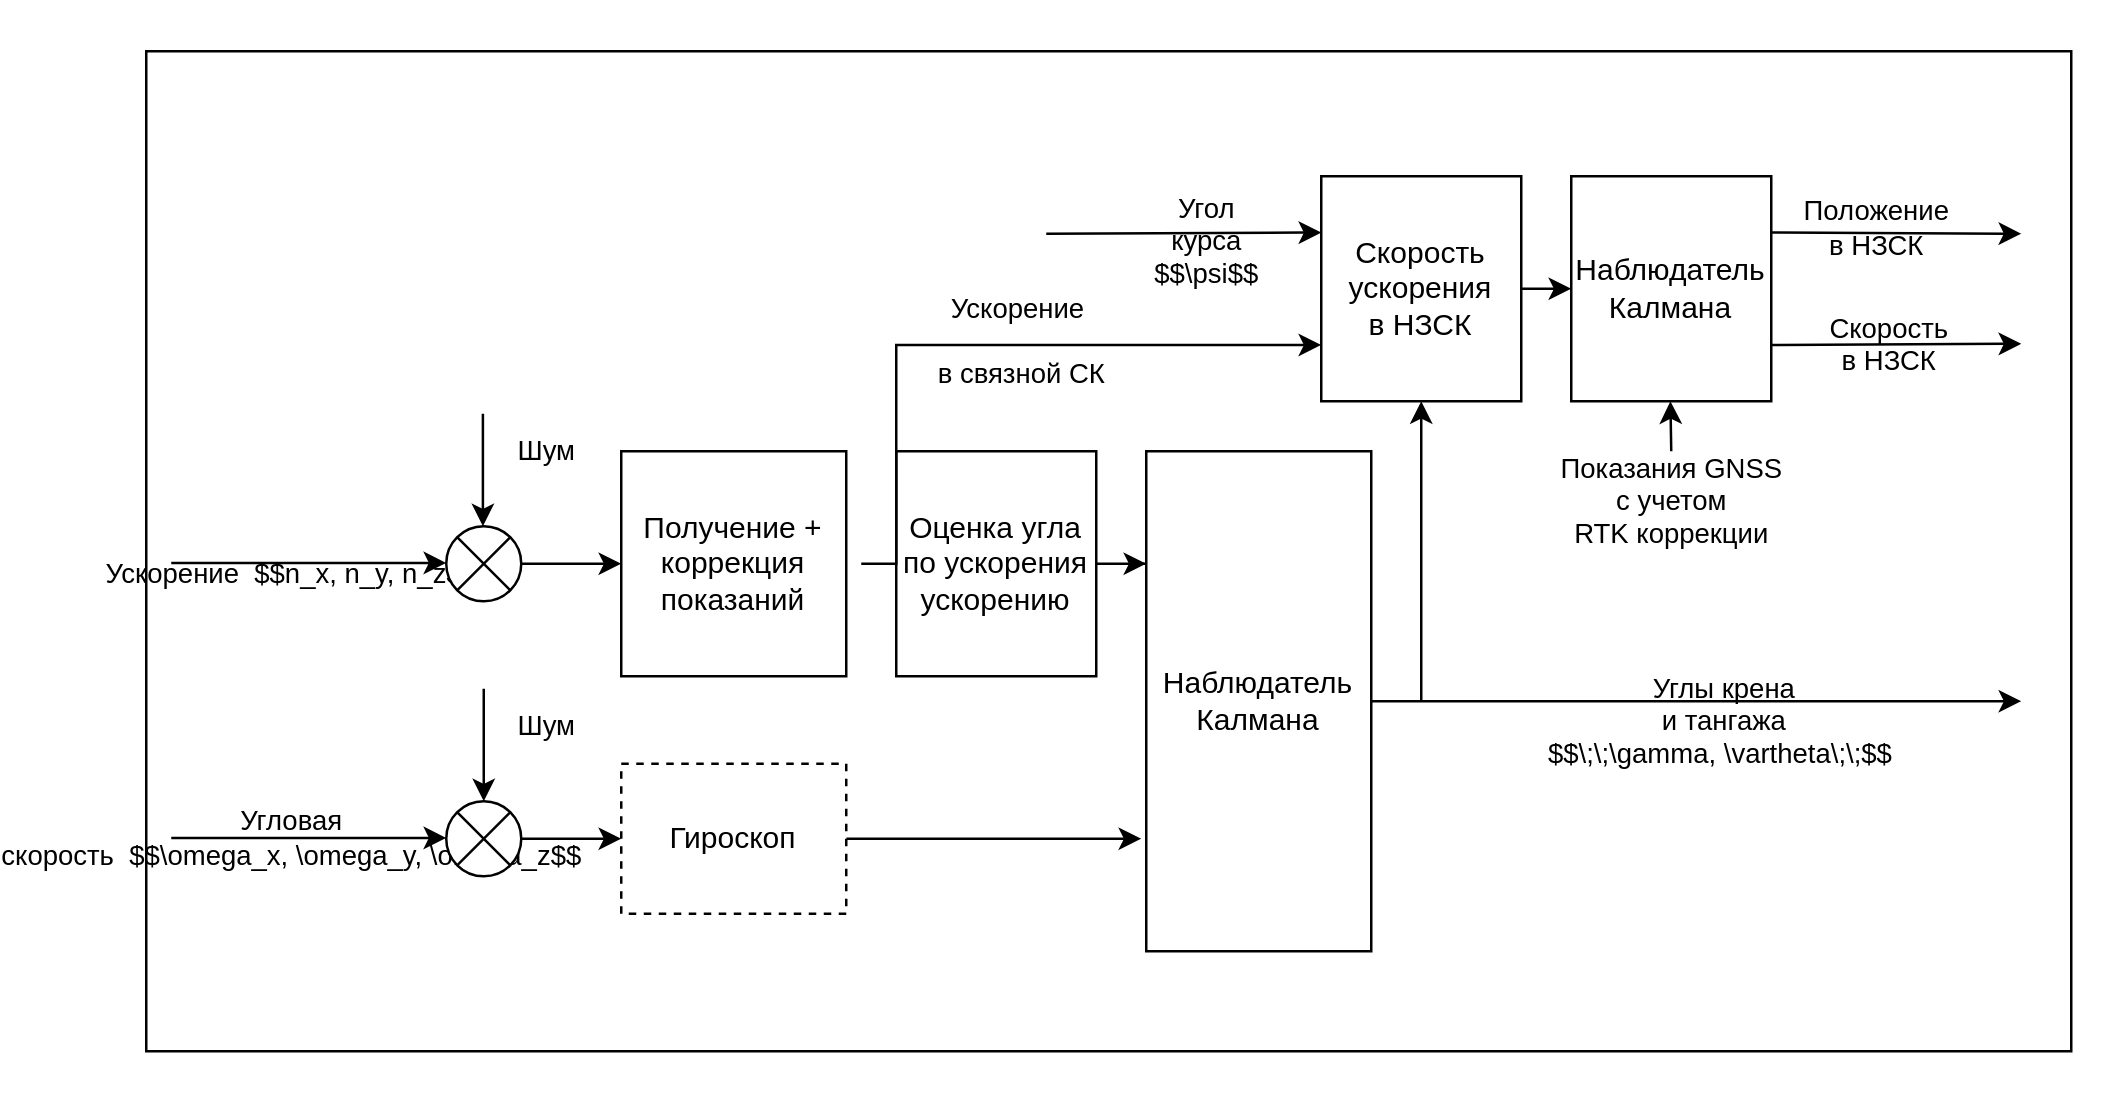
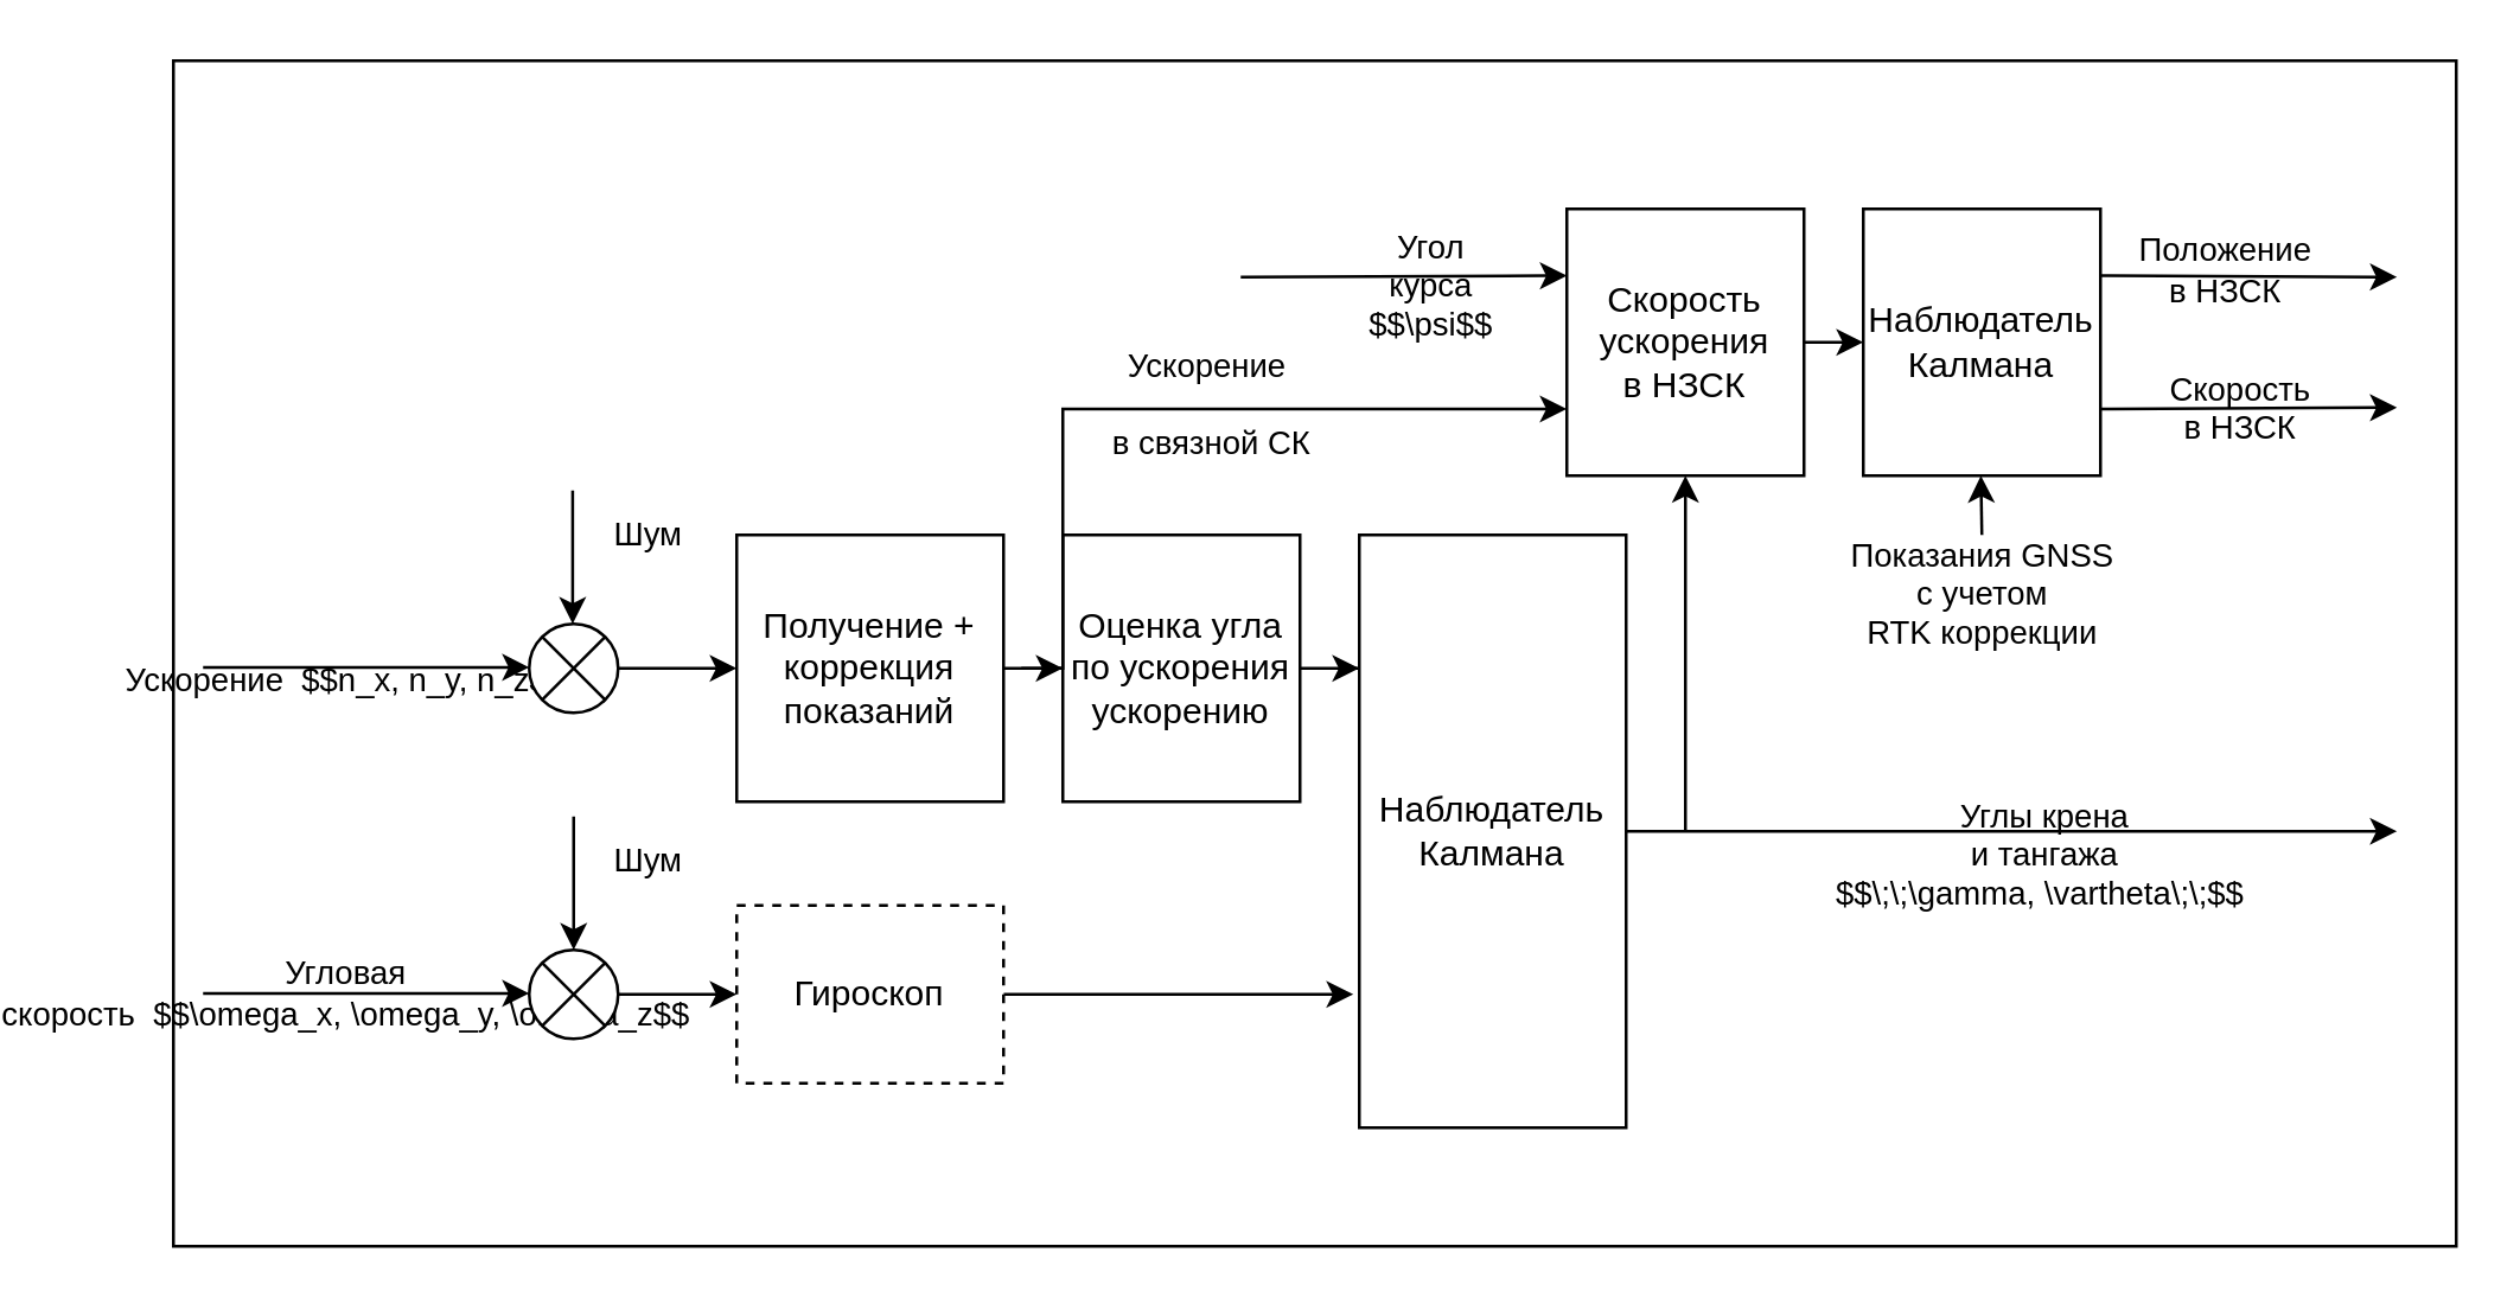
  <mxCell id="0" />
  <mxCell id="1" parent="0" />
+ <mxCell id="2" style="edgeStyle=orthogonalEdgeStyle;rounded=0;orthogonalLoop=1;jettySize=auto;html=1;entryX=0;entryY=0.5;entryDx=0;entryDy=0;labelBackgroundColor=none;" edge="1" parent="1" source="3" target="10"><mxGeometry relative="1" as="geometry" /></mxCell>
  <mxCell id="3" value="Получение + коррекция показаний" style="rounded=0;whiteSpace=wrap;html=1;labelBackgroundColor=none;" vertex="1" parent="1"><mxGeometry x="210" y="180" width="90" height="90" as="geometry" /></mxCell>
  <mxCell id="4" value="" style="endArrow=classic;html=1;labelBackgroundColor=none;" edge="1" parent="1"><mxGeometry width="50" height="50" relative="1" as="geometry"><mxPoint x="30" y="224.66" as="sourcePoint" /><mxPoint x="140" y="224.66" as="targetPoint" /></mxGeometry></mxCell>
  <mxCell id="5" value="Ускорение&amp;nbsp; $$n_x, n_y, n_z$$" style="edgeLabel;html=1;align=center;verticalAlign=middle;resizable=0;points=[];labelBackgroundColor=none;" vertex="1" connectable="0" parent="4"><mxGeometry x="-0.153" y="-1" relative="1" as="geometry"><mxPoint y="3" as="offset" /></mxGeometry></mxCell>
  <mxCell id="6" style="edgeStyle=orthogonalEdgeStyle;rounded=0;orthogonalLoop=1;jettySize=auto;html=1;entryX=0;entryY=0.5;entryDx=0;entryDy=0;labelBackgroundColor=none;" edge="1" parent="1" source="8" target="3"><mxGeometry relative="1" as="geometry" /></mxCell>
  <mxCell id="7" style="edgeStyle=orthogonalEdgeStyle;rounded=0;orthogonalLoop=1;jettySize=auto;html=1;exitX=0.5;exitY=0;exitDx=0;exitDy=0;entryX=0.5;entryY=0;entryDx=0;entryDy=0;labelBackgroundColor=none;" edge="1" parent="1" source="8" target="8"><mxGeometry relative="1" as="geometry"><mxPoint x="148.407" y="175" as="targetPoint" /></mxGeometry></mxCell>
  <mxCell id="8" value="" style="shape=sumEllipse;perimeter=ellipsePerimeter;whiteSpace=wrap;html=1;backgroundOutline=1;labelBackgroundColor=none;" vertex="1" parent="1"><mxGeometry x="140" y="210" width="30" height="30" as="geometry" /></mxCell>
  <mxCell id="9" style="edgeStyle=orthogonalEdgeStyle;rounded=0;orthogonalLoop=1;jettySize=auto;html=1;entryX=0;entryY=0.225;entryDx=0;entryDy=0;entryPerimeter=0;labelBackgroundColor=none;" edge="1" parent="1" source="10" target="13"><mxGeometry relative="1" as="geometry" /></mxCell>
  <mxCell id="10" value="Оценка угла по ускорения ускорению" style="rounded=0;whiteSpace=wrap;html=1;labelBackgroundColor=none;" vertex="1" parent="1"><mxGeometry x="320" y="180" width="80" height="90" as="geometry" /></mxCell>
  <mxCell id="11" style="edgeStyle=orthogonalEdgeStyle;rounded=0;orthogonalLoop=1;jettySize=auto;html=1;labelBackgroundColor=none;" edge="1" parent="1" source="13"><mxGeometry relative="1" as="geometry"><mxPoint x="770" y="280" as="targetPoint" /><Array as="points"><mxPoint x="550" y="280" /><mxPoint x="550" y="280" /></Array></mxGeometry></mxCell>
  <mxCell id="12" value="&lt;div&gt;Углы крена&lt;/div&gt;&lt;div&gt; и тангажа&lt;/div&gt;&lt;div&gt;$$\;\;\gamma, \vartheta\;\;$$&amp;nbsp; &lt;/div&gt;" style="edgeLabel;html=1;align=center;verticalAlign=middle;resizable=0;points=[];fontStyle=0;labelBackgroundColor=none;" vertex="1" connectable="0" parent="11"><mxGeometry x="-0.179" relative="1" as="geometry"><mxPoint x="33" y="7" as="offset" /></mxGeometry></mxCell>
  <mxCell id="13" value="&lt;div&gt;Наблюдатель&lt;/div&gt;&lt;div&gt;Калмана&lt;/div&gt;" style="rounded=0;whiteSpace=wrap;html=1;labelBackgroundColor=none;" vertex="1" parent="1"><mxGeometry x="420" y="180" width="90" height="200" as="geometry" /></mxCell>
  <mxCell id="14" style="edgeStyle=orthogonalEdgeStyle;rounded=0;orthogonalLoop=1;jettySize=auto;html=1;labelBackgroundColor=none;" edge="1" parent="1" source="15"><mxGeometry relative="1" as="geometry"><mxPoint x="418" y="335" as="targetPoint" /></mxGeometry></mxCell>
  <mxCell id="15" value="Гироскоп" style="rounded=0;whiteSpace=wrap;html=1;labelBackgroundColor=none;dashed=1;" vertex="1" parent="1"><mxGeometry x="210" y="305" width="90" height="60" as="geometry" /></mxCell>
  <mxCell id="16" value="" style="endArrow=classic;html=1;labelBackgroundColor=none;" edge="1" parent="1"><mxGeometry width="50" height="50" relative="1" as="geometry"><mxPoint x="30" y="334.66" as="sourcePoint" /><mxPoint x="140" y="334.66" as="targetPoint" /></mxGeometry></mxCell>
  <mxCell id="17" value="&lt;div&gt;Угловая &lt;br&gt;&lt;/div&gt;&lt;div&gt;скорость&amp;nbsp; $$\omega_x, \omega_y, \omega_z$$&lt;/div&gt;" style="edgeLabel;html=1;align=center;verticalAlign=middle;resizable=0;points=[];labelBackgroundColor=none;" vertex="1" connectable="0" parent="16"><mxGeometry x="-0.153" y="-1" relative="1" as="geometry"><mxPoint y="-1" as="offset" /></mxGeometry></mxCell>
  <mxCell id="18" style="edgeStyle=orthogonalEdgeStyle;rounded=0;orthogonalLoop=1;jettySize=auto;html=1;exitX=0.5;exitY=0;exitDx=0;exitDy=0;entryX=0.5;entryY=0;entryDx=0;entryDy=0;labelBackgroundColor=none;" edge="1" parent="1" source="20" target="20"><mxGeometry relative="1" as="geometry"><mxPoint x="148.407" y="285" as="targetPoint" /></mxGeometry></mxCell>
  <mxCell id="19" style="edgeStyle=orthogonalEdgeStyle;rounded=0;orthogonalLoop=1;jettySize=auto;html=1;labelBackgroundColor=none;" edge="1" parent="1" source="20" target="15"><mxGeometry relative="1" as="geometry" /></mxCell>
  <mxCell id="20" value="" style="shape=sumEllipse;perimeter=ellipsePerimeter;whiteSpace=wrap;html=1;backgroundOutline=1;labelBackgroundColor=none;" vertex="1" parent="1"><mxGeometry x="140" y="320" width="30" height="30" as="geometry" /></mxCell>
  <mxCell id="21" value="Шум" style="endArrow=classic;html=1;entryX=0.5;entryY=0;entryDx=0;entryDy=0;labelBackgroundColor=none;" edge="1" parent="1" target="20"><mxGeometry x="-0.333" y="25" width="50" height="50" relative="1" as="geometry"><mxPoint x="155" y="275" as="sourcePoint" /><mxPoint x="133.2" y="225" as="targetPoint" /><mxPoint as="offset" /></mxGeometry></mxCell>
  <mxCell id="22" style="edgeStyle=elbowEdgeStyle;rounded=0;orthogonalLoop=1;jettySize=auto;html=1;entryX=0;entryY=0.5;entryDx=0;entryDy=0;startArrow=none;startFill=0;endArrow=classic;endFill=1;labelBackgroundColor=none;" edge="1" parent="1" source="23" target="31"><mxGeometry relative="1" as="geometry" /></mxCell>
  <mxCell id="23" value="&lt;div&gt;Скорость&lt;/div&gt;&lt;div&gt;ускорения &lt;br&gt;&lt;/div&gt;&lt;div&gt;в НЗСК&lt;br&gt;&lt;/div&gt;" style="rounded=0;whiteSpace=wrap;html=1;labelBackgroundColor=none;" vertex="1" parent="1"><mxGeometry x="490" y="70" width="80" height="90" as="geometry" /></mxCell>
  <mxCell id="24" value="" style="endArrow=classic;html=1;entryX=0.5;entryY=1;entryDx=0;entryDy=0;labelBackgroundColor=none;" edge="1" parent="1"><mxGeometry width="50" height="50" relative="1" as="geometry"><mxPoint x="530" y="280" as="sourcePoint" /><mxPoint x="530" y="160" as="targetPoint" /></mxGeometry></mxCell>
  <mxCell id="25" value="" style="endArrow=classic;html=1;edgeStyle=elbowEdgeStyle;rounded=0;entryX=0;entryY=0.75;entryDx=0;entryDy=0;labelBackgroundColor=none;" edge="1" parent="1" target="23"><mxGeometry width="50" height="50" relative="1" as="geometry"><mxPoint x="306" y="225" as="sourcePoint" /><mxPoint x="486" y="115" as="targetPoint" /><Array as="points"><mxPoint x="320" y="180" /><mxPoint x="306" y="170" /><mxPoint x="306" y="170" /><mxPoint x="306" y="115" /></Array></mxGeometry></mxCell>
  <mxCell id="26" value="&lt;div&gt;Ускорение&amp;nbsp;&lt;/div&gt;&lt;div&gt;&lt;br&gt;&lt;/div&gt;&lt;div&gt;в связной СК&lt;br&gt;&lt;/div&gt;" style="edgeLabel;html=1;align=center;verticalAlign=middle;resizable=0;points=[];labelBackgroundColor=none;" vertex="1" connectable="0" parent="25"><mxGeometry x="0.111" y="2" relative="1" as="geometry"><mxPoint as="offset" /></mxGeometry></mxCell>
  <mxCell id="27" style="edgeStyle=none;rounded=0;orthogonalLoop=1;jettySize=auto;html=1;exitX=1;exitY=0.25;exitDx=0;exitDy=0;labelBackgroundColor=none;startArrow=none;startFill=0;endArrow=classic;endFill=1;" edge="1" parent="1" source="31"><mxGeometry relative="1" as="geometry"><mxPoint x="770" y="93" as="targetPoint" /></mxGeometry></mxCell>
  <mxCell id="28" value="&lt;div&gt;Положение&lt;/div&gt;&lt;div&gt; в НЗСК&lt;br&gt;&lt;/div&gt;" style="edgeLabel;html=1;align=center;verticalAlign=middle;resizable=0;points=[];labelBackgroundColor=none;" vertex="1" connectable="0" parent="27"><mxGeometry x="-0.183" y="2" relative="1" as="geometry"><mxPoint as="offset" /></mxGeometry></mxCell>
  <mxCell id="29" style="edgeStyle=orthogonalEdgeStyle;curved=0;rounded=1;sketch=0;orthogonalLoop=1;jettySize=auto;html=1;exitX=1;exitY=0.75;exitDx=0;exitDy=0;" edge="1" parent="1" source="31"><mxGeometry relative="1" as="geometry"><mxPoint x="770" y="137" as="targetPoint" /></mxGeometry></mxCell>
  <mxCell id="30" value="&lt;br&gt;&lt;div&gt;Скорость&lt;/div&gt;&lt;div&gt; в НЗСК&lt;br&gt;&lt;/div&gt;" style="edgeLabel;html=1;align=center;verticalAlign=middle;resizable=0;points=[];labelBackgroundColor=none;" vertex="1" connectable="0" parent="29"><mxGeometry x="0.164" y="1" relative="1" as="geometry"><mxPoint x="-11" y="-6" as="offset" /></mxGeometry></mxCell>
  <mxCell id="31" value="&lt;div&gt;Наблюдатель&lt;/div&gt;&lt;div&gt;Калмана&lt;/div&gt;" style="rounded=0;whiteSpace=wrap;html=1;labelBackgroundColor=none;" vertex="1" parent="1"><mxGeometry x="590" y="70" width="80" height="90" as="geometry" /></mxCell>
  <mxCell id="32" value="" style="endArrow=classic;html=1;entryX=0;entryY=0.25;entryDx=0;entryDy=0;labelBackgroundColor=none;" edge="1" parent="1" target="23"><mxGeometry width="50" height="50" relative="1" as="geometry"><mxPoint x="380" y="93" as="sourcePoint" /><mxPoint x="490" y="90" as="targetPoint" /></mxGeometry></mxCell>
  <mxCell id="33" value="Угол&lt;br&gt;&lt;div&gt;курса&lt;/div&gt;&lt;div&gt;$$\psi$$&lt;br&gt;&lt;/div&gt;" style="edgeLabel;html=1;align=center;verticalAlign=middle;resizable=0;points=[];labelBackgroundColor=none;" vertex="1" connectable="0" parent="32"><mxGeometry x="0.142" y="-1" relative="1" as="geometry"><mxPoint y="2" as="offset" /></mxGeometry></mxCell>
  <mxCell id="34" value="Шум" style="endArrow=classic;html=1;entryX=0.5;entryY=0;entryDx=0;entryDy=0;labelBackgroundColor=none;" edge="1" parent="1"><mxGeometry x="-0.333" y="25" width="50" height="50" relative="1" as="geometry"><mxPoint x="154.66" y="165" as="sourcePoint" /><mxPoint x="154.66" y="210" as="targetPoint" /><mxPoint as="offset" /></mxGeometry></mxCell>
  <mxCell id="35" value="&lt;div&gt;Показания GNSS&lt;/div&gt;&lt;div&gt; с учетом &lt;br&gt;&lt;/div&gt;&lt;div&gt;RTK коррекции&lt;/div&gt;" style="endArrow=classic;html=1;entryX=0.5;entryY=1;entryDx=0;entryDy=0;labelBackgroundColor=none;" edge="1" parent="1"><mxGeometry x="-1" y="20" width="50" height="50" relative="1" as="geometry"><mxPoint x="630" y="180" as="sourcePoint" /><mxPoint x="629.66" y="160" as="targetPoint" /><mxPoint x="20" y="20" as="offset" /></mxGeometry></mxCell>
  <mxCell id="36" value="" style="rounded=0;whiteSpace=wrap;html=1;labelBackgroundColor=none;sketch=0;fillColor=none;" vertex="1" parent="1"><mxGeometry x="20" y="20" width="770" height="400" as="geometry" /></mxCell>
